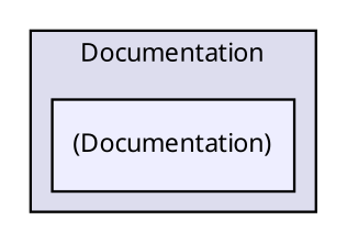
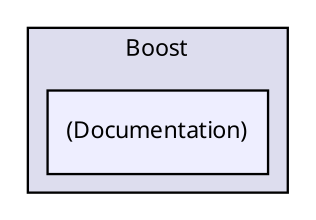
  digraph {
    compound=true
    n1 [fillcolor="#eeeeff" fontname=Verdana fontsize=10 label="(Documentation)" pencolor=black shape=box style=filled]
    subgraph cluster_1 {
      bgcolor="#ddddee"
      fontname=Verdana
      fontsize=10
-     label=Documentation
+     label=Boost
      pencolor=black
      n1
    }
  }
